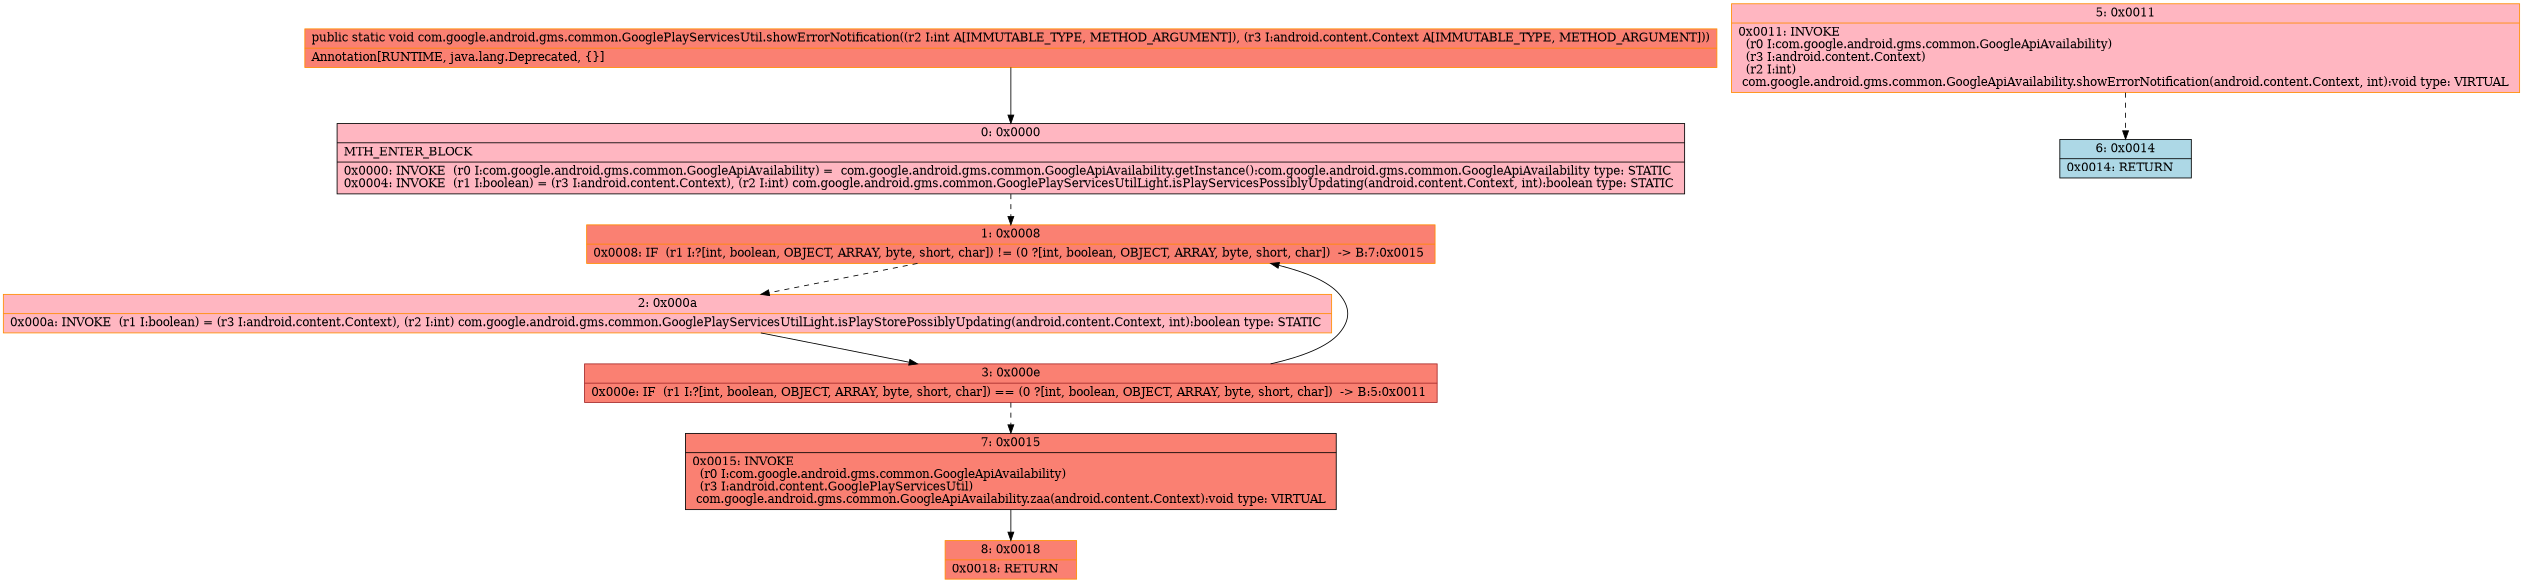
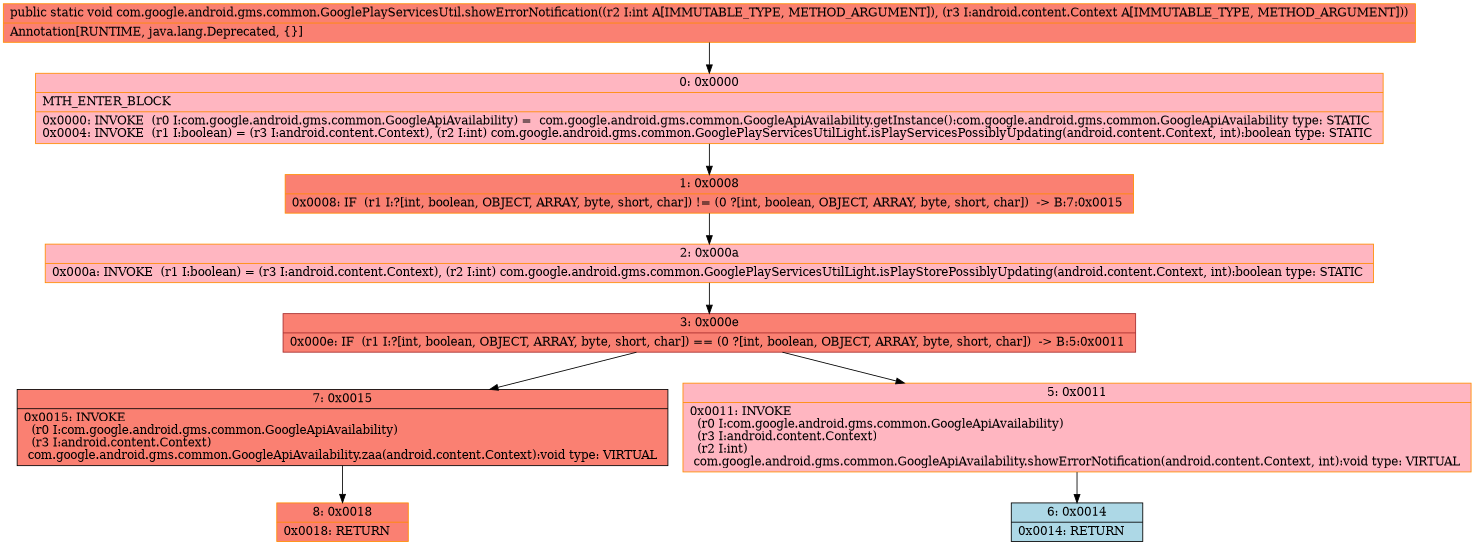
  digraph {
    node [color=darkorange fillcolor=salmon shape=record style=filled]
-   n1 [color=black fillcolor=lightpink label="{0\:\ 0x0000|MTH_ENTER_BLOCK\l|0x0000: INVOKE  (r0 I:com.google.android.gms.common.GoogleApiAvailability) =  com.google.android.gms.common.GoogleApiAvailability.getInstance():com.google.android.gms.common.GoogleApiAvailability type: STATIC \l0x0004: INVOKE  (r1 I:boolean) = (r3 I:android.content.Context), (r2 I:int) com.google.android.gms.common.GooglePlayServicesUtilLight.isPlayServicesPossiblyUpdating(android.content.Context, int):boolean type: STATIC \l}"]
+   n1 [fillcolor=lightpink label="{0\:\ 0x0000|MTH_ENTER_BLOCK\l|0x0000: INVOKE  (r0 I:com.google.android.gms.common.GoogleApiAvailability) =  com.google.android.gms.common.GoogleApiAvailability.getInstance():com.google.android.gms.common.GoogleApiAvailability type: STATIC \l0x0004: INVOKE  (r1 I:boolean) = (r3 I:android.content.Context), (r2 I:int) com.google.android.gms.common.GooglePlayServicesUtilLight.isPlayServicesPossiblyUpdating(android.content.Context, int):boolean type: STATIC \l}"]
    n2 [label="{1\:\ 0x0008|0x0008: IF  (r1 I:?[int, boolean, OBJECT, ARRAY, byte, short, char]) != (0 ?[int, boolean, OBJECT, ARRAY, byte, short, char])  \-\> B:7:0x0015 \l}"]
    n3 [fillcolor=lightpink label="{2\:\ 0x000a|0x000a: INVOKE  (r1 I:boolean) = (r3 I:android.content.Context), (r2 I:int) com.google.android.gms.common.GooglePlayServicesUtilLight.isPlayStorePossiblyUpdating(android.content.Context, int):boolean type: STATIC \l}"]
    n4 [color=brown label="{3\:\ 0x000e|0x000e: IF  (r1 I:?[int, boolean, OBJECT, ARRAY, byte, short, char]) == (0 ?[int, boolean, OBJECT, ARRAY, byte, short, char])  \-\> B:5:0x0011 \l}"]
-   n5 [color=black label="{7\:\ 0x0015|0x0015: INVOKE  \l  (r0 I:com.google.android.gms.common.GoogleApiAvailability)\l  (r3 I:android.content.GooglePlayServicesUtil)\l com.google.android.gms.common.GoogleApiAvailability.zaa(android.content.Context):void type: VIRTUAL \l}"]
+   n5 [color=black label="{7\:\ 0x0015|0x0015: INVOKE  \l  (r0 I:com.google.android.gms.common.GoogleApiAvailability)\l  (r3 I:android.content.Context)\l com.google.android.gms.common.GoogleApiAvailability.zaa(android.content.Context):void type: VIRTUAL \l}"]
    n6 [label="{8\:\ 0x0018|0x0018: RETURN   \l}"]
    n7 [fillcolor=lightpink label="{5\:\ 0x0011|0x0011: INVOKE  \l  (r0 I:com.google.android.gms.common.GoogleApiAvailability)\l  (r3 I:android.content.Context)\l  (r2 I:int)\l com.google.android.gms.common.GoogleApiAvailability.showErrorNotification(android.content.Context, int):void type: VIRTUAL \l}"]
    n8 [color=black fillcolor=lightblue label="{6\:\ 0x0014|0x0014: RETURN   \l}"]
    n9 [label="{public static void com.google.android.gms.common.GooglePlayServicesUtil.showErrorNotification((r2 I:int A[IMMUTABLE_TYPE, METHOD_ARGUMENT]), (r3 I:android.content.Context A[IMMUTABLE_TYPE, METHOD_ARGUMENT]))  | Annotation[RUNTIME, java.lang.Deprecated, \{\}]\l}"]
-   n1 -> n2 [style=dashed]
-   n2 -> n3 [style=dashed]
+   n1 -> n2
+   n2 -> n3 [style=solid]
    n3 -> n4
-   n4 -> n5 [style=dashed]
-   n4 -> n2
+   n4 -> n5 [style=solid]
+   n4 -> n7
    n5 -> n6
-   n7 -> n8 [style=dashed]
+   n7 -> n8
    n9 -> n1
  }
